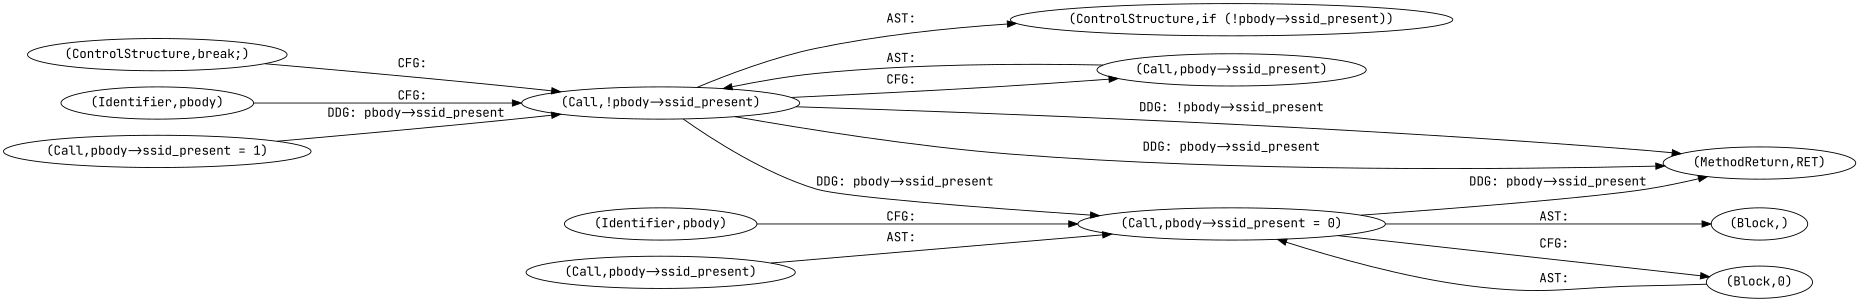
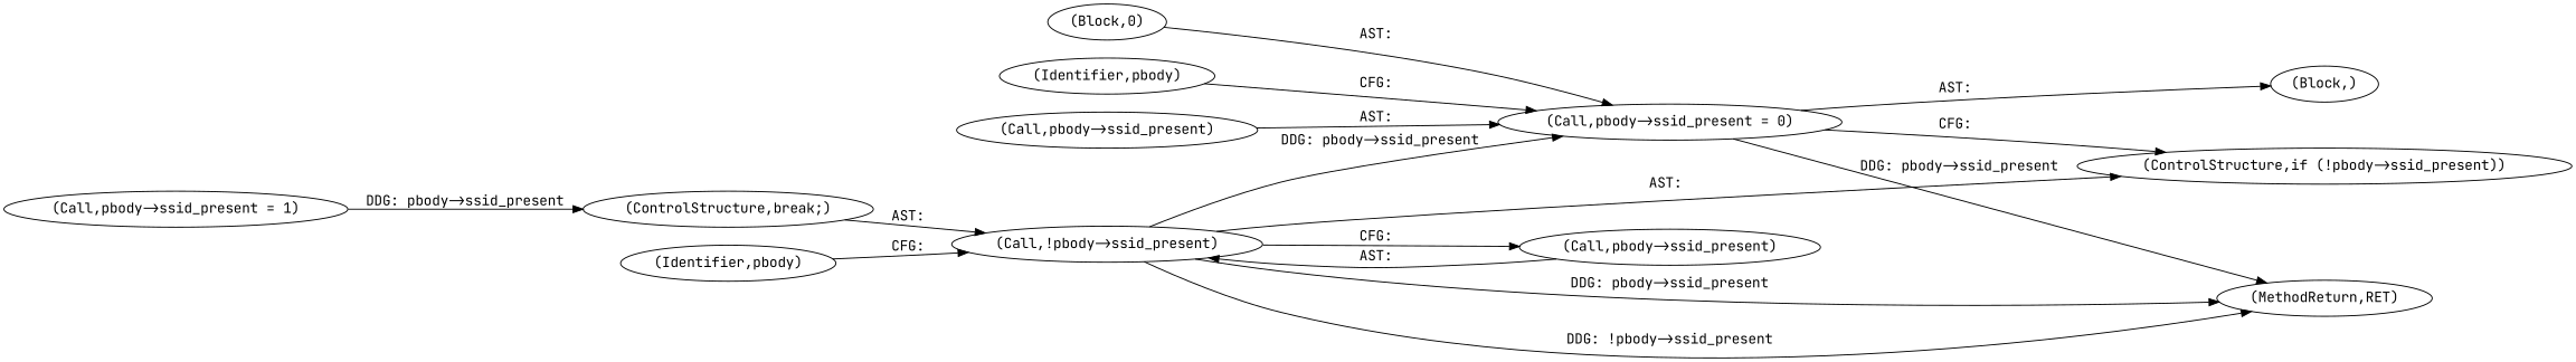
  digraph {
    fontname="JetBrains Mono"
    rankdir=LR
    node [fontname="JetBrains Mono"]
    edge [fontname="JetBrains Mono"]
    n1 [label="(Call,pbody->ssid_present = 0)"]
    n2 [label="(Block,)"]
    n3 [label="(MethodReturn,RET)"]
    n4 [label="(Block,0)"]
    n5 [label="(Call,!pbody->ssid_present)"]
    n6 [label="(Call,pbody->ssid_present)"]
    n7 [label="(ControlStructure,if (!pbody->ssid_present))"]
    n8 [label="(ControlStructure,break;)"]
    n9 [label="(Identifier,pbody)"]
    n10 [label="(Identifier,pbody)"]
    n11 [label="(Call,pbody->ssid_present = 1)"]
    n12 [label="(Call,pbody->ssid_present)"]
    n1 -> n2 [label="AST: "]
    n1 -> n3 [label="DDG: pbody->ssid_present"]
-   n1 -> n4 [label="CFG: "]
+   n1 -> n7 [label="CFG: "]
    n4 -> n1 [label="AST: "]
    n5 -> n1 [label="DDG: pbody->ssid_present"]
    n5 -> n3 [label="DDG: !pbody->ssid_present"]
    n5 -> n3 [label="DDG: pbody->ssid_present"]
    n5 -> n6 [label="CFG: "]
    n5 -> n7 [label="AST: "]
    n6 -> n5 [label="AST: "]
-   n8 -> n5 [label="CFG: "]
+   n8 -> n5 [label="AST: "]
    n9 -> n5 [label="CFG: "]
    n10 -> n1 [label="CFG: "]
-   n11 -> n5 [label="DDG: pbody->ssid_present"]
+   n11 -> n8 [label="DDG: pbody->ssid_present"]
    n12 -> n1 [label="AST: "]
  }
